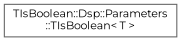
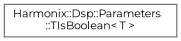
  digraph {
    rankdir=TB
    fontname=Montserrat
-   n1 [color=grey40 fillcolor=white fontname=Montserrat fontsize=10 height=0.2 label="TIsBoolean::Dsp::Parameters\l::TIsBoolean\< T \>" shape=box style=filled width=0.4]
+   n1 [color=grey40 fillcolor=white fontname=Montserrat fontsize=10 height=0.2 label="Harmonix::Dsp::Parameters\l::TIsBoolean\< T \>" shape=box style=filled width=0.4]
  }
